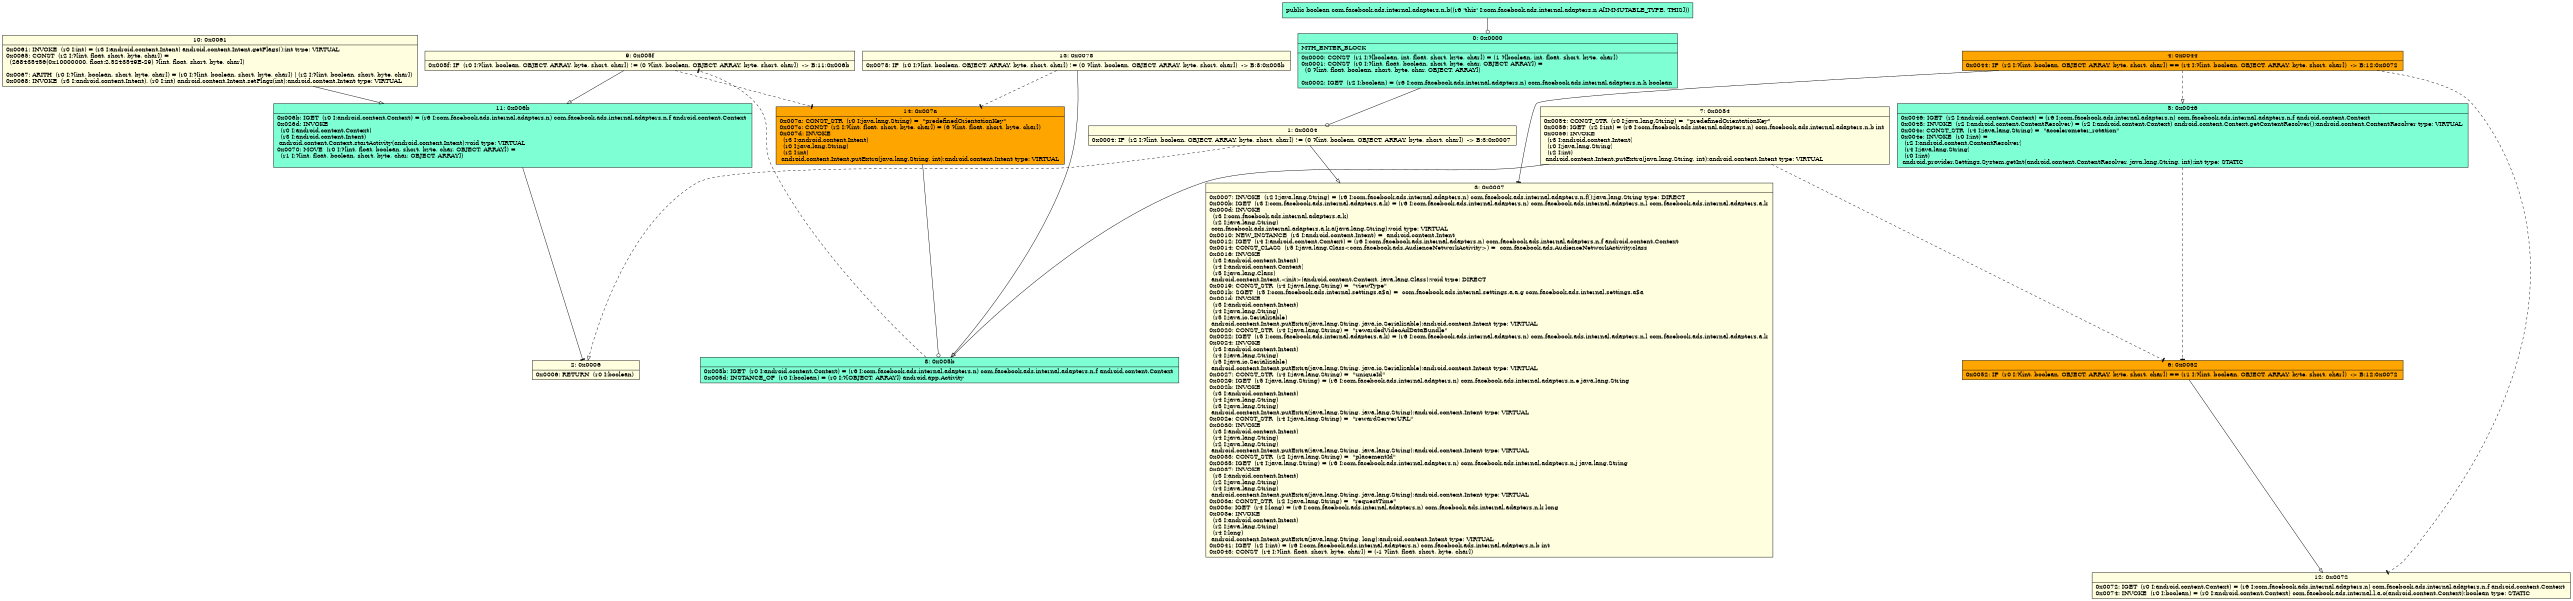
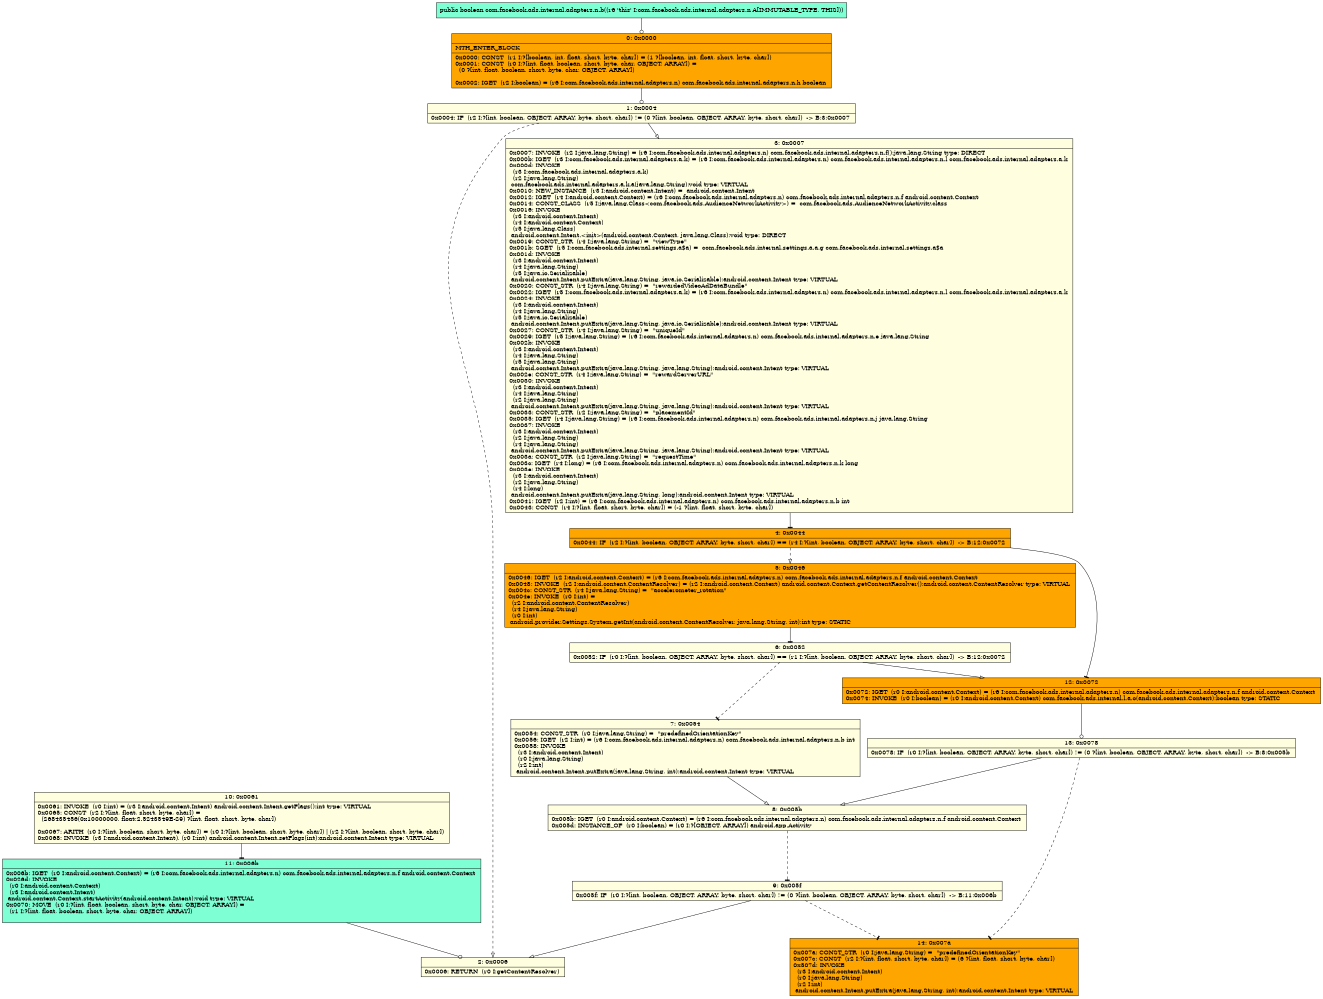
  digraph {
    node [fillcolor=lightyellow shape=record style=filled]
    edge [arrowhead=onormal]
-   n1 [fillcolor=aquamarine label="{0\:\ 0x0000|MTH_ENTER_BLOCK\l|0x0000: CONST  (r1 I:?[boolean, int, float, short, byte, char]) = (1 ?[boolean, int, float, short, byte, char]) \l0x0001: CONST  (r0 I:?[int, float, boolean, short, byte, char, OBJECT, ARRAY]) = \l  (0 ?[int, float, boolean, short, byte, char, OBJECT, ARRAY])\l \l0x0002: IGET  (r2 I:boolean) = (r6 I:com.facebook.ads.internal.adapters.n) com.facebook.ads.internal.adapters.n.h boolean \l}"]
+   n1 [fillcolor=orange label="{0\:\ 0x0000|MTH_ENTER_BLOCK\l|0x0000: CONST  (r1 I:?[boolean, int, float, short, byte, char]) = (1 ?[boolean, int, float, short, byte, char]) \l0x0001: CONST  (r0 I:?[int, float, boolean, short, byte, char, OBJECT, ARRAY]) = \l  (0 ?[int, float, boolean, short, byte, char, OBJECT, ARRAY])\l \l0x0002: IGET  (r2 I:boolean) = (r6 I:com.facebook.ads.internal.adapters.n) com.facebook.ads.internal.adapters.n.h boolean \l}"]
    n2 [label="{1\:\ 0x0004|0x0004: IF  (r2 I:?[int, boolean, OBJECT, ARRAY, byte, short, char]) != (0 ?[int, boolean, OBJECT, ARRAY, byte, short, char])  \-\> B:3:0x0007 \l}"]
-   n3 [label="{2\:\ 0x0006|0x0006: RETURN  (r0 I:boolean) \l}"]
+   n3 [label="{2\:\ 0x0006|0x0006: RETURN  (r0 I:getContentResolver) \l}"]
    n4 [label="{3\:\ 0x0007|0x0007: INVOKE  (r2 I:java.lang.String) = (r6 I:com.facebook.ads.internal.adapters.n) com.facebook.ads.internal.adapters.n.f():java.lang.String type: DIRECT \l0x000b: IGET  (r3 I:com.facebook.ads.internal.adapters.a.k) = (r6 I:com.facebook.ads.internal.adapters.n) com.facebook.ads.internal.adapters.n.l com.facebook.ads.internal.adapters.a.k \l0x000d: INVOKE  \l  (r3 I:com.facebook.ads.internal.adapters.a.k)\l  (r2 I:java.lang.String)\l com.facebook.ads.internal.adapters.a.k.a(java.lang.String):void type: VIRTUAL \l0x0010: NEW_INSTANCE  (r3 I:android.content.Intent) =  android.content.Intent \l0x0012: IGET  (r4 I:android.content.Context) = (r6 I:com.facebook.ads.internal.adapters.n) com.facebook.ads.internal.adapters.n.f android.content.Context \l0x0014: CONST_CLASS  (r5 I:java.lang.Class\<com.facebook.ads.AudienceNetworkActivity\>) =  com.facebook.ads.AudienceNetworkActivity.class \l0x0016: INVOKE  \l  (r3 I:android.content.Intent)\l  (r4 I:android.content.Context)\l  (r5 I:java.lang.Class)\l android.content.Intent.\<init\>(android.content.Context, java.lang.Class):void type: DIRECT \l0x0019: CONST_STR  (r4 I:java.lang.String) =  \"viewType\" \l0x001b: SGET  (r5 I:com.facebook.ads.internal.settings.a$a) =  com.facebook.ads.internal.settings.a.a.g com.facebook.ads.internal.settings.a$a \l0x001d: INVOKE  \l  (r3 I:android.content.Intent)\l  (r4 I:java.lang.String)\l  (r5 I:java.io.Serializable)\l android.content.Intent.putExtra(java.lang.String, java.io.Serializable):android.content.Intent type: VIRTUAL \l0x0020: CONST_STR  (r4 I:java.lang.String) =  \"rewardedVideoAdDataBundle\" \l0x0022: IGET  (r5 I:com.facebook.ads.internal.adapters.a.k) = (r6 I:com.facebook.ads.internal.adapters.n) com.facebook.ads.internal.adapters.n.l com.facebook.ads.internal.adapters.a.k \l0x0024: INVOKE  \l  (r3 I:android.content.Intent)\l  (r4 I:java.lang.String)\l  (r5 I:java.io.Serializable)\l android.content.Intent.putExtra(java.lang.String, java.io.Serializable):android.content.Intent type: VIRTUAL \l0x0027: CONST_STR  (r4 I:java.lang.String) =  \"uniqueId\" \l0x0029: IGET  (r5 I:java.lang.String) = (r6 I:com.facebook.ads.internal.adapters.n) com.facebook.ads.internal.adapters.n.e java.lang.String \l0x002b: INVOKE  \l  (r3 I:android.content.Intent)\l  (r4 I:java.lang.String)\l  (r5 I:java.lang.String)\l android.content.Intent.putExtra(java.lang.String, java.lang.String):android.content.Intent type: VIRTUAL \l0x002e: CONST_STR  (r4 I:java.lang.String) =  \"rewardServerURL\" \l0x0030: INVOKE  \l  (r3 I:android.content.Intent)\l  (r4 I:java.lang.String)\l  (r2 I:java.lang.String)\l android.content.Intent.putExtra(java.lang.String, java.lang.String):android.content.Intent type: VIRTUAL \l0x0033: CONST_STR  (r2 I:java.lang.String) =  \"placementId\" \l0x0035: IGET  (r4 I:java.lang.String) = (r6 I:com.facebook.ads.internal.adapters.n) com.facebook.ads.internal.adapters.n.j java.lang.String \l0x0037: INVOKE  \l  (r3 I:android.content.Intent)\l  (r2 I:java.lang.String)\l  (r4 I:java.lang.String)\l android.content.Intent.putExtra(java.lang.String, java.lang.String):android.content.Intent type: VIRTUAL \l0x003a: CONST_STR  (r2 I:java.lang.String) =  \"requestTime\" \l0x003c: IGET  (r4 I:long) = (r6 I:com.facebook.ads.internal.adapters.n) com.facebook.ads.internal.adapters.n.k long \l0x003e: INVOKE  \l  (r3 I:android.content.Intent)\l  (r2 I:java.lang.String)\l  (r4 I:long)\l android.content.Intent.putExtra(java.lang.String, long):android.content.Intent type: VIRTUAL \l0x0041: IGET  (r2 I:int) = (r6 I:com.facebook.ads.internal.adapters.n) com.facebook.ads.internal.adapters.n.b int \l0x0043: CONST  (r4 I:?[int, float, short, byte, char]) = (\-1 ?[int, float, short, byte, char]) \l}"]
    n5 [fillcolor=orange label="{4\:\ 0x0044|0x0044: IF  (r2 I:?[int, boolean, OBJECT, ARRAY, byte, short, char]) == (r4 I:?[int, boolean, OBJECT, ARRAY, byte, short, char])  \-\> B:12:0x0072 \l}"]
-   n6 [fillcolor=aquamarine label="{5\:\ 0x0046|0x0046: IGET  (r2 I:android.content.Context) = (r6 I:com.facebook.ads.internal.adapters.n) com.facebook.ads.internal.adapters.n.f android.content.Context \l0x0048: INVOKE  (r2 I:android.content.ContentResolver) = (r2 I:android.content.Context) android.content.Context.getContentResolver():android.content.ContentResolver type: VIRTUAL \l0x004c: CONST_STR  (r4 I:java.lang.String) =  \"accelerometer_rotation\" \l0x004e: INVOKE  (r0 I:int) = \l  (r2 I:android.content.ContentResolver)\l  (r4 I:java.lang.String)\l  (r0 I:int)\l android.provider.Settings.System.getInt(android.content.ContentResolver, java.lang.String, int):int type: STATIC \l}"]
-   n7 [label="{12\:\ 0x0072|0x0072: IGET  (r0 I:android.content.Context) = (r6 I:com.facebook.ads.internal.adapters.n) com.facebook.ads.internal.adapters.n.f android.content.Context \l0x0074: INVOKE  (r0 I:boolean) = (r0 I:android.content.Context) com.facebook.ads.internal.l.a.o(android.content.Context):boolean type: STATIC \l}"]
-   n8 [fillcolor=orange label="{6\:\ 0x0052|0x0052: IF  (r0 I:?[int, boolean, OBJECT, ARRAY, byte, short, char]) == (r1 I:?[int, boolean, OBJECT, ARRAY, byte, short, char])  \-\> B:12:0x0072 \l}"]
+   n6 [fillcolor=orange label="{5\:\ 0x0046|0x0046: IGET  (r2 I:android.content.Context) = (r6 I:com.facebook.ads.internal.adapters.n) com.facebook.ads.internal.adapters.n.f android.content.Context \l0x0048: INVOKE  (r2 I:android.content.ContentResolver) = (r2 I:android.content.Context) android.content.Context.getContentResolver():android.content.ContentResolver type: VIRTUAL \l0x004c: CONST_STR  (r4 I:java.lang.String) =  \"accelerometer_rotation\" \l0x004e: INVOKE  (r0 I:int) = \l  (r2 I:android.content.ContentResolver)\l  (r4 I:java.lang.String)\l  (r0 I:int)\l android.provider.Settings.System.getInt(android.content.ContentResolver, java.lang.String, int):int type: STATIC \l}"]
+   n7 [fillcolor=orange label="{12\:\ 0x0072|0x0072: IGET  (r0 I:android.content.Context) = (r6 I:com.facebook.ads.internal.adapters.n) com.facebook.ads.internal.adapters.n.f android.content.Context \l0x0074: INVOKE  (r0 I:boolean) = (r0 I:android.content.Context) com.facebook.ads.internal.l.a.o(android.content.Context):boolean type: STATIC \l}"]
+   n8 [label="{6\:\ 0x0052|0x0052: IF  (r0 I:?[int, boolean, OBJECT, ARRAY, byte, short, char]) == (r1 I:?[int, boolean, OBJECT, ARRAY, byte, short, char])  \-\> B:12:0x0072 \l}"]
    n9 [label="{13\:\ 0x0078|0x0078: IF  (r0 I:?[int, boolean, OBJECT, ARRAY, byte, short, char]) != (0 ?[int, boolean, OBJECT, ARRAY, byte, short, char])  \-\> B:8:0x005b \l}"]
-   n10 [label="{7\:\ 0x0054|0x0054: CONST_STR  (r0 I:java.lang.String) =  \"predefinedOrientationKey\" \l0x0056: IGET  (r2 I:int) = (r6 I:com.facebook.ads.internal.adapters.n) com.facebook.ads.internal.adapters.n.b int \l0x0056: INVOKE  \l  (r3 I:android.content.Intent)\l  (r0 I:java.lang.String)\l  (r2 I:int)\l android.content.Intent.putExtra(java.lang.String, int):android.content.Intent type: VIRTUAL \l}"]
-   n11 [fillcolor=aquamarine label="{8\:\ 0x005b|0x005b: IGET  (r0 I:android.content.Context) = (r6 I:com.facebook.ads.internal.adapters.n) com.facebook.ads.internal.adapters.n.f android.content.Context \l0x005d: INSTANCE_OF  (r0 I:boolean) = (r0 I:?[OBJECT, ARRAY]) android.app.Activity \l}"]
+   n10 [label="{7\:\ 0x0054|0x0054: CONST_STR  (r0 I:java.lang.String) =  \"predefinedOrientationKey\" \l0x0056: IGET  (r2 I:int) = (r6 I:com.facebook.ads.internal.adapters.n) com.facebook.ads.internal.adapters.n.b int \l0x0058: INVOKE  \l  (r3 I:android.content.Intent)\l  (r0 I:java.lang.String)\l  (r2 I:int)\l android.content.Intent.putExtra(java.lang.String, int):android.content.Intent type: VIRTUAL \l}"]
+   n11 [label="{8\:\ 0x005b|0x005b: IGET  (r0 I:android.content.Context) = (r6 I:com.facebook.ads.internal.adapters.n) com.facebook.ads.internal.adapters.n.f android.content.Context \l0x005d: INSTANCE_OF  (r0 I:boolean) = (r0 I:?[OBJECT, ARRAY]) android.app.Activity \l}"]
    n12 [label="{9\:\ 0x005f|0x005f: IF  (r0 I:?[int, boolean, OBJECT, ARRAY, byte, short, char]) != (0 ?[int, boolean, OBJECT, ARRAY, byte, short, char])  \-\> B:11:0x006b \l}"]
    n13 [fillcolor=aquamarine label="{11\:\ 0x006b|0x006b: IGET  (r0 I:android.content.Context) = (r6 I:com.facebook.ads.internal.adapters.n) com.facebook.ads.internal.adapters.n.f android.content.Context \l0x026d: INVOKE  \l  (r0 I:android.content.Context)\l  (r3 I:android.content.Intent)\l android.content.Context.startActivity(android.content.Intent):void type: VIRTUAL \l0x0070: MOVE  (r0 I:?[int, float, boolean, short, byte, char, OBJECT, ARRAY]) = \l  (r1 I:?[int, float, boolean, short, byte, char, OBJECT, ARRAY])\l \l}"]
-   n14 [fillcolor=orange label="{14\:\ 0x007a|0x007a: CONST_STR  (r0 I:java.lang.String) =  \"predefinedOrientationKey\" \l0x007c: CONST  (r2 I:?[int, float, short, byte, char]) = (6 ?[int, float, short, byte, char]) \l0x007d: INVOKE  \l  (r3 I:android.content.Intent)\l  (r0 I:java.lang.String)\l  (r2 I:int)\l android.content.Intent.putExtra(java.lang.String, int):android.content.Intent type: VIRTUAL \l}"]
+   n14 [fillcolor=orange label="{14\:\ 0x007a|0x007a: CONST_STR  (r0 I:java.lang.String) =  \"predefinedOrientationKey\" \l0x007c: CONST  (r2 I:?[int, float, short, byte, char]) = (6 ?[int, float, short, byte, char]) \l0x507d: INVOKE  \l  (r3 I:android.content.Intent)\l  (r0 I:java.lang.String)\l  (r2 I:int)\l android.content.Intent.putExtra(java.lang.String, int):android.content.Intent type: VIRTUAL \l}"]
    n15 [label="{10\:\ 0x0061|0x0061: INVOKE  (r0 I:int) = (r3 I:android.content.Intent) android.content.Intent.getFlags():int type: VIRTUAL \l0x0065: CONST  (r2 I:?[int, float, short, byte, char]) = \l  (268435456(0x10000000, float:2.5243549E\-29) ?[int, float, short, byte, char])\l \l0x0067: ARITH  (r0 I:?[int, boolean, short, byte, char]) = (r0 I:?[int, boolean, short, byte, char]) \| (r2 I:?[int, boolean, short, byte, char]) \l0x0068: INVOKE  (r3 I:android.content.Intent), (r0 I:int) android.content.Intent.setFlags(int):android.content.Intent type: VIRTUAL \l}"]
    n16 [fillcolor=aquamarine label="{public boolean com.facebook.ads.internal.adapters.n.b((r6 'this' I:com.facebook.ads.internal.adapters.n A[IMMUTABLE_TYPE, THIS])) }"]
    n1 -> n2 [arrowhead=odot]
    n2 -> n3 [style=dashed]
    n2 -> n4
-   n5 -> n4 [arrowhead=tee]
+   n4 -> n5 [arrowhead=tee]
    n5 -> n6 [style=dashed]
-   n5 -> n7 [arrowhead=tee style=dashed]
-   n6 -> n8 [arrowhead=tee style=dashed]
+   n5 -> n7 [arrowhead=tee]
+   n6 -> n8 [arrowhead=tee]
+   n7 -> n9 [arrowhead=odot]
    n8 -> n7
-   n10 -> n8 [arrowhead=tee style=dashed]
+   n8 -> n10 [arrowhead=tee style=dashed]
    n9 -> n11
    n9 -> n14 [arrowhead=tee style=dashed]
    n10 -> n11
    n11 -> n12 [arrowhead=tee style=dashed]
-   n12 -> n13
+   n12 -> n3
    n12 -> n14 [arrowhead=tee style=dashed]
-   n13 -> n3 [arrowhead=tee]
-   n14 -> n11 [arrowhead=odot]
-   n15 -> n13
+   n13 -> n3 [arrowhead=odot]
+   n15 -> n13 [arrowhead=tee]
    n16 -> n1 [arrowhead=odot]
  }
